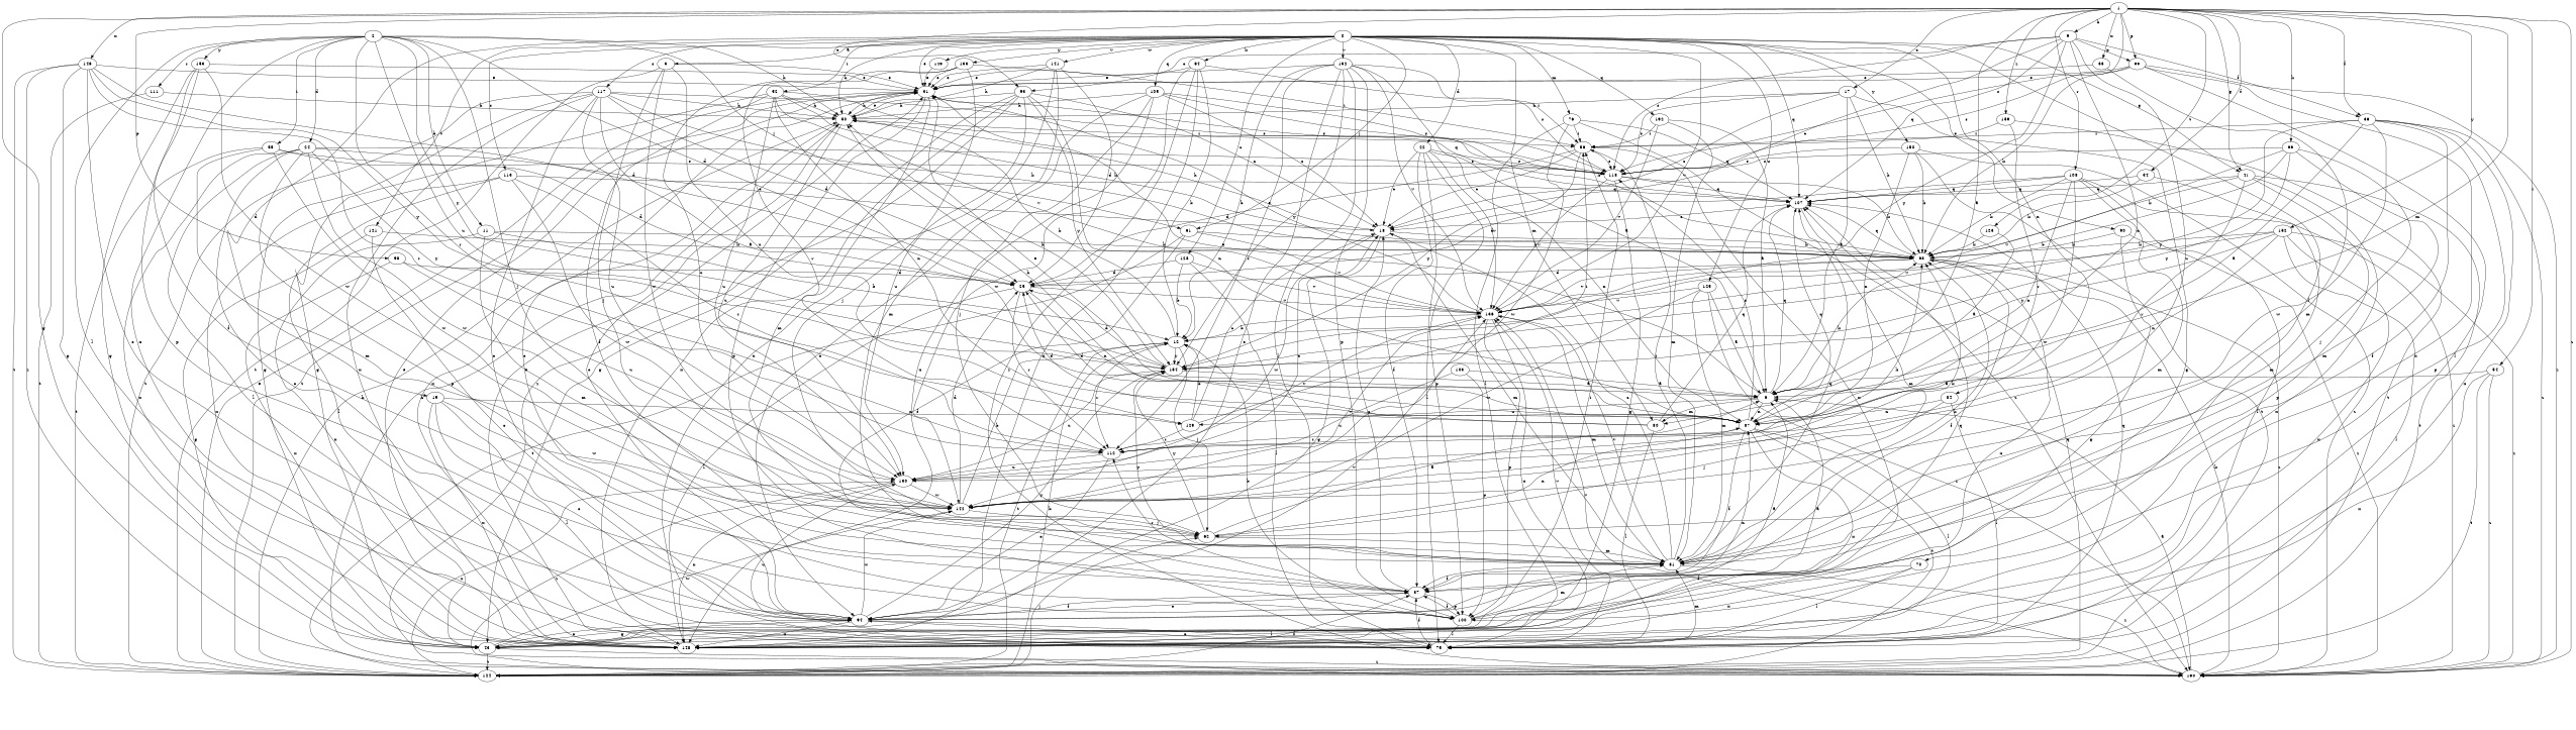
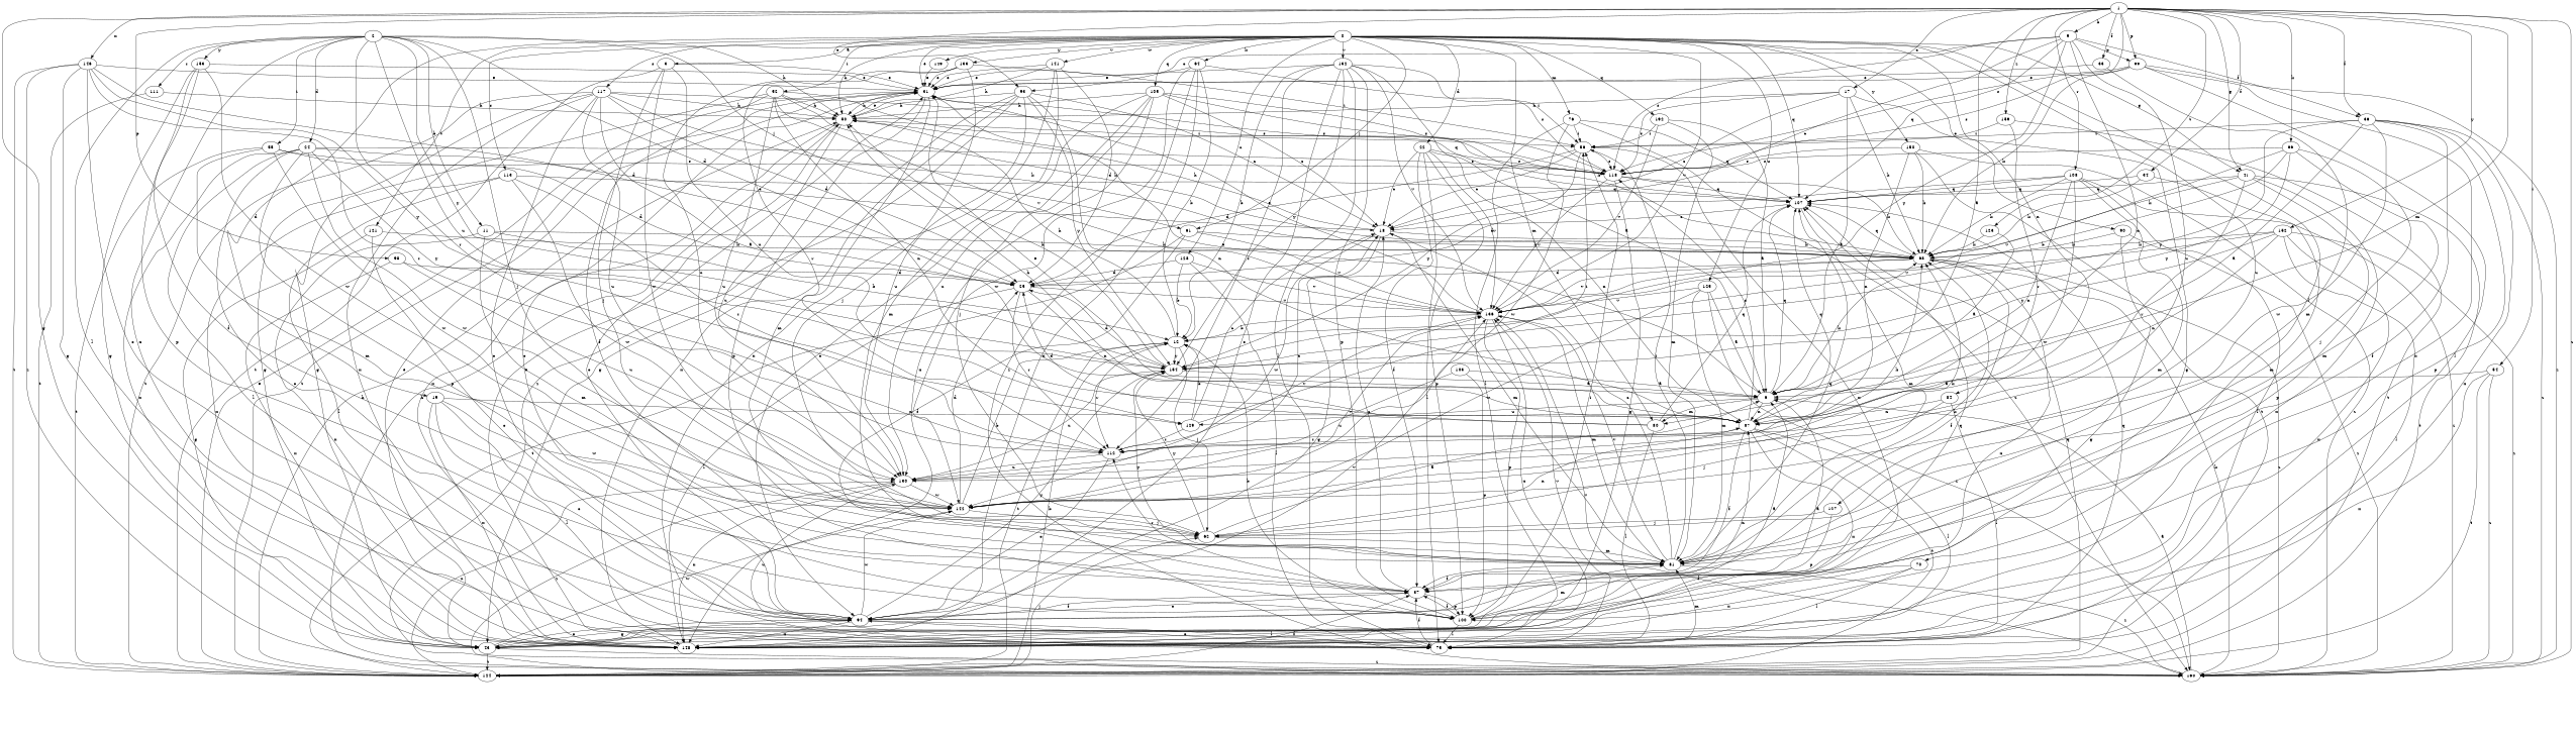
  strict digraph {
    0
    3
    19
    22
    31
    41
    50
    52
    61
    64
    70
    76
    80
    84
    90
    n16 [label=192]
    105
    107
    113
    117
    121
    125
+   127
    128
    132
    133
    136
    141
    149
    150
    62
    129
    124
    142
    75
    148
    87
    94
    118
    18
    37
    100
    81
    112
    130
    56
    43
    68
    160
    12
    25
    6
    103
    154
    1
    9
    17
    33
    34
    36
    54
    66
    93
    98
    99
    108
    123
    146
    152
    159
    2
    11
    24
    55
    111
    153
    0 -> 3 [label=a]
    0 -> 19 [label=d]
    0 -> 22 [label=d]
    0 -> 31 [label=e]
    0 -> 41 [label=g]
    0 -> 50 [label=h]
    0 -> 52 [label=i]
    0 -> 61 [label=j]
    0 -> 64 [label=k]
    0 -> 70 [label=l]
    0 -> 76 [label=m]
    0 -> 80 [label=m]
    0 -> 84 [label=n]
    0 -> 90 [label=o]
    0 -> n16 [label=q]
    0 -> 105 [label=q]
    0 -> 107 [label=q]
    0 -> 113 [label=s]
    0 -> 117 [label=s]
    0 -> 121 [label=t]
    0 -> 125 [label=u]
+   0 -> 127 [label=u]
    0 -> 128 [label=u]
    0 -> 132 [label=v]
    0 -> 133 [label=v]
    0 -> 136 [label=v]
    0 -> 141 [label=w]
    0 -> 149 [label=y]
    0 -> 150 [label=y]
    3 -> 31 [label=e]
    3 -> 62 [label=j]
    3 -> 129 [label=u]
    3 -> 124 [label=t]
    3 -> 142 [label=w]
    19 -> 142 [label=w]
    19 -> 75 [label=l]
    19 -> 148 [label=x]
    19 -> 87 [label=n]
    19 -> 94 [label=o]
    22 -> 136 [label=v]
    22 -> 75 [label=l]
    22 -> 87 [label=n]
    22 -> 118 [label=s]
    22 -> 18 [label=c]
    22 -> 37 [label=f]
    22 -> 100 [label=p]
    31 -> 50 [label=h]
    31 -> 124 [label=t]
    31 -> 94 [label=o]
    31 -> 118 [label=s]
    31 -> 100 [label=p]
    31 -> 81 [label=m]
    41 -> 107 [label=q]
    41 -> 136 [label=v]
    41 -> 124 [label=t]
    41 -> 148 [label=x]
    41 -> 100 [label=p]
    41 -> 112 [label=r]
    50 -> 31 [label=e]
    50 -> 148 [label=x]
    50 -> 94 [label=o]
    50 -> 130 [label=u]
    50 -> 56 [label=i]
    52 -> 50 [label=h]
    52 -> 107 [label=q]
    52 -> 136 [label=v]
    52 -> 87 [label=n]
    52 -> 37 [label=f]
    52 -> 130 [label=u]
    52 -> 43 [label=g]
    52 -> 68 [label=k]
    61 -> 136 [label=v]
    61 -> 124 [label=t]
    61 -> 37 [label=f]
    61 -> 68 [label=k]
    64 -> 31 [label=e]
    64 -> 142 [label=w]
    64 -> 148 [label=x]
    64 -> 118 [label=s]
    64 -> 160 [label=z]
    64 -> 12 [label=b]
    70 -> 75 [label=l]
    70 -> 148 [label=x]
    70 -> 37 [label=f]
    76 -> 107 [label=q]
    76 -> 142 [label=w]
    76 -> 75 [label=l]
    76 -> 56 [label=i]
    76 -> 160 [label=z]
    80 -> 50 [label=h]
    80 -> 107 [label=q]
    80 -> 75 [label=l]
    80 -> 25 [label=d]
    84 -> 62 [label=j]
    84 -> 75 [label=l]
    84 -> 87 [label=n]
    90 -> 43 [label=g]
    90 -> 68 [label=k]
    90 -> 160 [label=z]
    n16 -> 136 [label=v]
    n16 -> 81 [label=m]
    n16 -> 56 [label=i]
    n16 -> 6 [label=a]
    105 -> 50 [label=h]
    105 -> 62 [label=j]
    105 -> 148 [label=x]
    105 -> 94 [label=o]
    105 -> 118 [label=s]
    105 -> 18 [label=c]
+   105 -> 130 [label=u]
    105 -> 68 [label=k]
    107 -> 18 [label=c]
    107 -> 81 [label=m]
    113 -> 107 [label=q]
    113 -> 142 [label=w]
    113 -> 75 [label=l]
    113 -> 148 [label=x]
    113 -> 112 [label=r]
    117 -> 50 [label=h]
    117 -> 124 [label=t]
    117 -> 148 [label=x]
    117 -> 94 [label=o]
    117 -> 118 [label=s]
    117 -> 130 [label=u]
    117 -> 43 [label=g]
    117 -> 68 [label=k]
    117 -> 25 [label=d]
    117 -> 6 [label=a]
    121 -> 94 [label=o]
    121 -> 43 [label=g]
    121 -> 68 [label=k]
    125 -> 136 [label=v]
    125 -> 142 [label=w]
    125 -> 81 [label=m]
    125 -> 160 [label=z]
    125 -> 6 [label=a]
+   127 -> 62 [label=j]
+   127 -> 100 [label=p]
    128 -> 136 [label=v]
    128 -> 75 [label=l]
    128 -> 12 [label=b]
    128 -> 25 [label=d]
    132 -> 31 [label=e]
    132 -> 136 [label=v]
    132 -> 75 [label=l]
    132 -> 94 [label=o]
    132 -> 100 [label=p]
    132 -> 112 [label=r]
    132 -> 56 [label=i]
    132 -> 12 [label=b]
    132 -> 6 [label=a]
    132 -> 154 [label=y]
    133 -> 31 [label=e]
    133 -> 62 [label=j]
    133 -> 112 [label=r]
    133 -> 130 [label=u]
    133 -> 56 [label=i]
    136 -> 31 [label=e]
    136 -> 148 [label=x]
    136 -> 100 [label=p]
    136 -> 81 [label=m]
    136 -> 12 [label=b]
    141 -> 31 [label=e]
    141 -> 50 [label=h]
    141 -> 148 [label=x]
    141 -> 81 [label=m]
    141 -> 25 [label=d]
    149 -> 31 [label=e]
    150 -> 124 [label=t]
    150 -> 87 [label=n]
    150 -> 118 [label=s]
    150 -> 68 [label=k]
    150 -> 160 [label=z]
    62 -> 87 [label=n]
    62 -> 81 [label=m]
    62 -> 6 [label=a]
    62 -> 154 [label=y]
    129 -> 18 [label=c]
    129 -> 112 [label=r]
    129 -> 56 [label=i]
    129 -> 12 [label=b]
    124 -> 31 [label=e]
    124 -> 50 [label=h]
    124 -> 107 [label=q]
    124 -> 62 [label=j]
    124 -> 37 [label=f]
    124 -> 130 [label=u]
    124 -> 12 [label=b]
    142 -> 136 [label=v]
    142 -> 62 [label=j]
    142 -> 68 [label=k]
    142 -> 12 [label=b]
    142 -> 25 [label=d]
    75 -> 107 [label=q]
    75 -> 136 [label=v]
    75 -> 94 [label=o]
    75 -> 37 [label=f]
    75 -> 81 [label=m]
    75 -> 130 [label=u]
    148 -> 31 [label=e]
    87 -> 31 [label=e]
    87 -> 107 [label=q]
    87 -> 124 [label=t]
    87 -> 75 [label=l]
    87 -> 148 [label=x]
    87 -> 118 [label=s]
    87 -> 37 [label=f]
    87 -> 112 [label=r]
-   87 -> 25 [label=d]
    94 -> 136 [label=v]
    94 -> 142 [label=w]
    94 -> 75 [label=l]
    94 -> 148 [label=x]
    94 -> 87 [label=n]
    94 -> 37 [label=f]
    94 -> 43 [label=g]
    94 -> 6 [label=a]
    94 -> 154 [label=y]
    118 -> 107 [label=q]
    118 -> 136 [label=v]
    118 -> 43 [label=g]
    118 -> 68 [label=k]
    18 -> 50 [label=h]
    18 -> 142 [label=w]
    18 -> 81 [label=m]
    18 -> 43 [label=g]
    18 -> 68 [label=k]
    37 -> 94 [label=o]
    37 -> 18 [label=c]
    37 -> 100 [label=p]
    37 -> 112 [label=r]
    100 -> 75 [label=l]
    100 -> 37 [label=f]
    100 -> 81 [label=m]
    100 -> 12 [label=b]
    100 -> 6 [label=a]
    81 -> 107 [label=q]
    81 -> 136 [label=v]
    81 -> 18 [label=c]
    81 -> 37 [label=f]
    81 -> 56 [label=i]
    81 -> 68 [label=k]
    81 -> 160 [label=z]
    81 -> 154 [label=y]
    112 -> 136 [label=v]
    112 -> 94 [label=o]
    112 -> 130 [label=u]
    130 -> 142 [label=w]
    130 -> 148 [label=x]
    130 -> 18 [label=c]
    130 -> 68 [label=k]
    130 -> 160 [label=z]
    56 -> 148 [label=x]
    56 -> 118 [label=s]
    56 -> 18 [label=c]
    56 -> 25 [label=d]
    56 -> 154 [label=y]
    43 -> 31 [label=e]
    43 -> 107 [label=q]
    43 -> 124 [label=t]
    43 -> 142 [label=w]
    43 -> 94 [label=o]
    43 -> 56 [label=i]
    43 -> 160 [label=z]
    68 -> 107 [label=q]
    68 -> 136 [label=v]
    68 -> 148 [label=x]
    68 -> 37 [label=f]
    68 -> 160 [label=z]
    68 -> 25 [label=d]
    160 -> 50 [label=h]
    160 -> 136 [label=v]
    160 -> 68 [label=k]
    160 -> 6 [label=a]
    12 -> 50 [label=h]
    12 -> 62 [label=j]
    12 -> 124 [label=t]
    12 -> 112 [label=r]
    12 -> 154 [label=y]
    25 -> 136 [label=v]
    25 -> 75 [label=l]
    25 -> 87 [label=n]
    25 -> 112 [label=r]
    6 -> 31 [label=e]
    6 -> 80 [label=m]
    6 -> 107 [label=q]
    6 -> 129 [label=u]
    6 -> 87 [label=n]
    6 -> 68 [label=k]
    103 -> 100 [label=p]
    103 -> 130 [label=u]
    103 -> 6 [label=a]
    154 -> 50 [label=h]
    154 -> 130 [label=u]
    154 -> 25 [label=d]
    154 -> 6 [label=a]
    1 -> 41 [label=g]
    1 -> 80 [label=m]
    1 -> 118 [label=s]
    1 -> 43 [label=g]
    1 -> 160 [label=z]
    1 -> 6 [label=a]
    1 -> 9 [label=b]
    1 -> 17 [label=c]
-   1 -> 33 [label=x]
+   1 -> 33 [label=f]
    1 -> 34 [label=f]
    1 -> 36 [label=f]
    1 -> 54 [label=i]
    1 -> 66 [label=k]
    1 -> 93 [label=o]
    1 -> 98 [label=p]
    1 -> 99 [label=p]
    1 -> 108 [label=r]
    1 -> 123 [label=t]
    1 -> 146 [label=x]
    1 -> 152 [label=y]
    1 -> 159 [label=z]
    9 -> 107 [label=q]
    9 -> 87 [label=n]
    9 -> 118 [label=s]
    9 -> 18 [label=c]
    9 -> 130 [label=u]
    9 -> 154 [label=y]
    9 -> 36 [label=f]
    9 -> 93 [label=o]
    9 -> 99 [label=p]
    17 -> 50 [label=h]
    17 -> 118 [label=s]
    17 -> 18 [label=c]
    17 -> 43 [label=g]
    17 -> 68 [label=k]
    17 -> 6 [label=a]
    33 -> 31 [label=e]
    33 -> 81 [label=m]
    34 -> 107 [label=q]
    34 -> 81 [label=m]
    34 -> 68 [label=k]
    36 -> 142 [label=w]
    36 -> 148 [label=x]
    36 -> 37 [label=f]
    36 -> 100 [label=p]
    36 -> 56 [label=i]
    36 -> 160 [label=z]
    36 -> 6 [label=a]
    36 -> 154 [label=y]
    54 -> 124 [label=t]
    54 -> 148 [label=x]
    54 -> 160 [label=z]
    54 -> 6 [label=a]
    66 -> 62 [label=j]
    66 -> 118 [label=s]
    66 -> 81 [label=m]
    66 -> 68 [label=k]
    66 -> 12 [label=b]
    66 -> 154 [label=y]
    93 -> 50 [label=h]
    93 -> 148 [label=x]
    93 -> 87 [label=n]
    93 -> 18 [label=c]
    93 -> 130 [label=u]
    93 -> 43 [label=g]
    93 -> 160 [label=z]
    93 -> 154 [label=y]
    98 -> 148 [label=x]
    98 -> 130 [label=u]
    98 -> 25 [label=d]
    99 -> 31 [label=e]
    99 -> 75 [label=l]
    99 -> 148 [label=x]
    99 -> 118 [label=s]
    99 -> 68 [label=k]
    99 -> 160 [label=z]
    108 -> 107 [label=q]
    108 -> 142 [label=w]
    108 -> 75 [label=l]
    108 -> 87 [label=n]
    108 -> 81 [label=m]
    108 -> 68 [label=k]
    108 -> 160 [label=z]
    108 -> 25 [label=d]
    123 -> 68 [label=k]
    123 -> 6 [label=a]
    146 -> 31 [label=e]
    146 -> 124 [label=t]
    146 -> 94 [label=o]
    146 -> 112 [label=r]
    146 -> 43 [label=g]
    146 -> 160 [label=z]
    146 -> 25 [label=d]
    146 -> 154 [label=y]
    152 -> 136 [label=v]
    152 -> 75 [label=l]
    152 -> 148 [label=x]
    152 -> 87 [label=n]
    152 -> 68 [label=k]
    152 -> 160 [label=z]
    152 -> 154 [label=y]
    159 -> 124 [label=t]
    159 -> 112 [label=r]
    159 -> 56 [label=i]
    2 -> 50 [label=h]
    2 -> 61 [label=j]
    2 -> 62 [label=j]
    2 -> 129 [label=u]
    2 -> 75 [label=l]
    2 -> 148 [label=x]
    2 -> 112 [label=r]
    2 -> 25 [label=d]
    2 -> 154 [label=y]
    2 -> 11 [label=b]
    2 -> 24 [label=d]
    2 -> 55 [label=i]
    2 -> 111 [label=r]
    2 -> 153 [label=y]
    11 -> 148 [label=x]
    11 -> 81 [label=m]
    11 -> 68 [label=k]
    11 -> 12 [label=b]
    24 -> 142 [label=w]
    24 -> 75 [label=l]
    24 -> 148 [label=x]
    24 -> 94 [label=o]
    24 -> 118 [label=s]
    24 -> 18 [label=c]
    24 -> 100 [label=p]
    24 -> 154 [label=y]
    55 -> 124 [label=t]
    55 -> 142 [label=w]
    55 -> 118 [label=s]
    55 -> 81 [label=m]
    55 -> 25 [label=d]
    111 -> 50 [label=h]
    111 -> 124 [label=t]
    153 -> 31 [label=e]
    153 -> 142 [label=w]
    153 -> 37 [label=f]
    153 -> 100 [label=p]
    153 -> 43 [label=g]
  }
